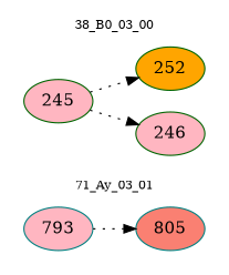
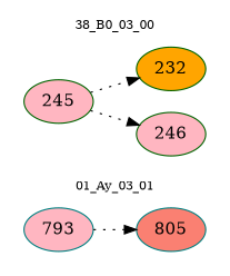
  digraph {
    rankdir=LR
    node [color=darkgreen fillcolor=lightpink style=filled]
    edge [color=black style=dotted]
    n1 [color=teal label=793]
    n2 [color=teal fillcolor=salmon label=805]
    n3 [label=245]
    n4 [label=246]
-   n5 [fillcolor=orange label=252]
+   n5 [fillcolor=orange label=232]
    subgraph cluster_1 {
      color=white
      fontsize=10
-     label="71_Ay_03_01"
+     label="01_Ay_03_01"
      n1
      n2
    }
    subgraph cluster_2 {
      color=white
      fontsize=10
      label="38_B0_03_00"
      n3
      n4
      n5
    }
    n1 -> n2
    n3 -> n4
    n3 -> n5
  }
